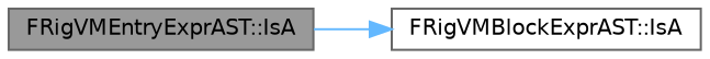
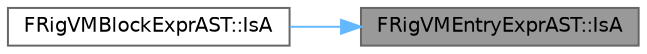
  digraph {
    rankdir=LR
    node [fontname=Helvetica fontsize=10 shape=box style=filled]
    n1 [color=gray40 fillcolor=grey60 fontcolor=black height=0.2 label="FRigVMEntryExprAST::IsA" width=0.4]
    n2 [color=grey40 fillcolor=white height=0.2 label="FRigVMBlockExprAST::IsA" width=0.4]
-   n1 -> n2 [color=steelblue1 fontname=Helvetica fontsize=10 labelfontname=Helvetica labelfontsize=10 style=solid]
+   n2 -> n1 [color=steelblue1 fontname=Helvetica fontsize=10 labelfontname=Helvetica labelfontsize=10 style=solid]
  }
